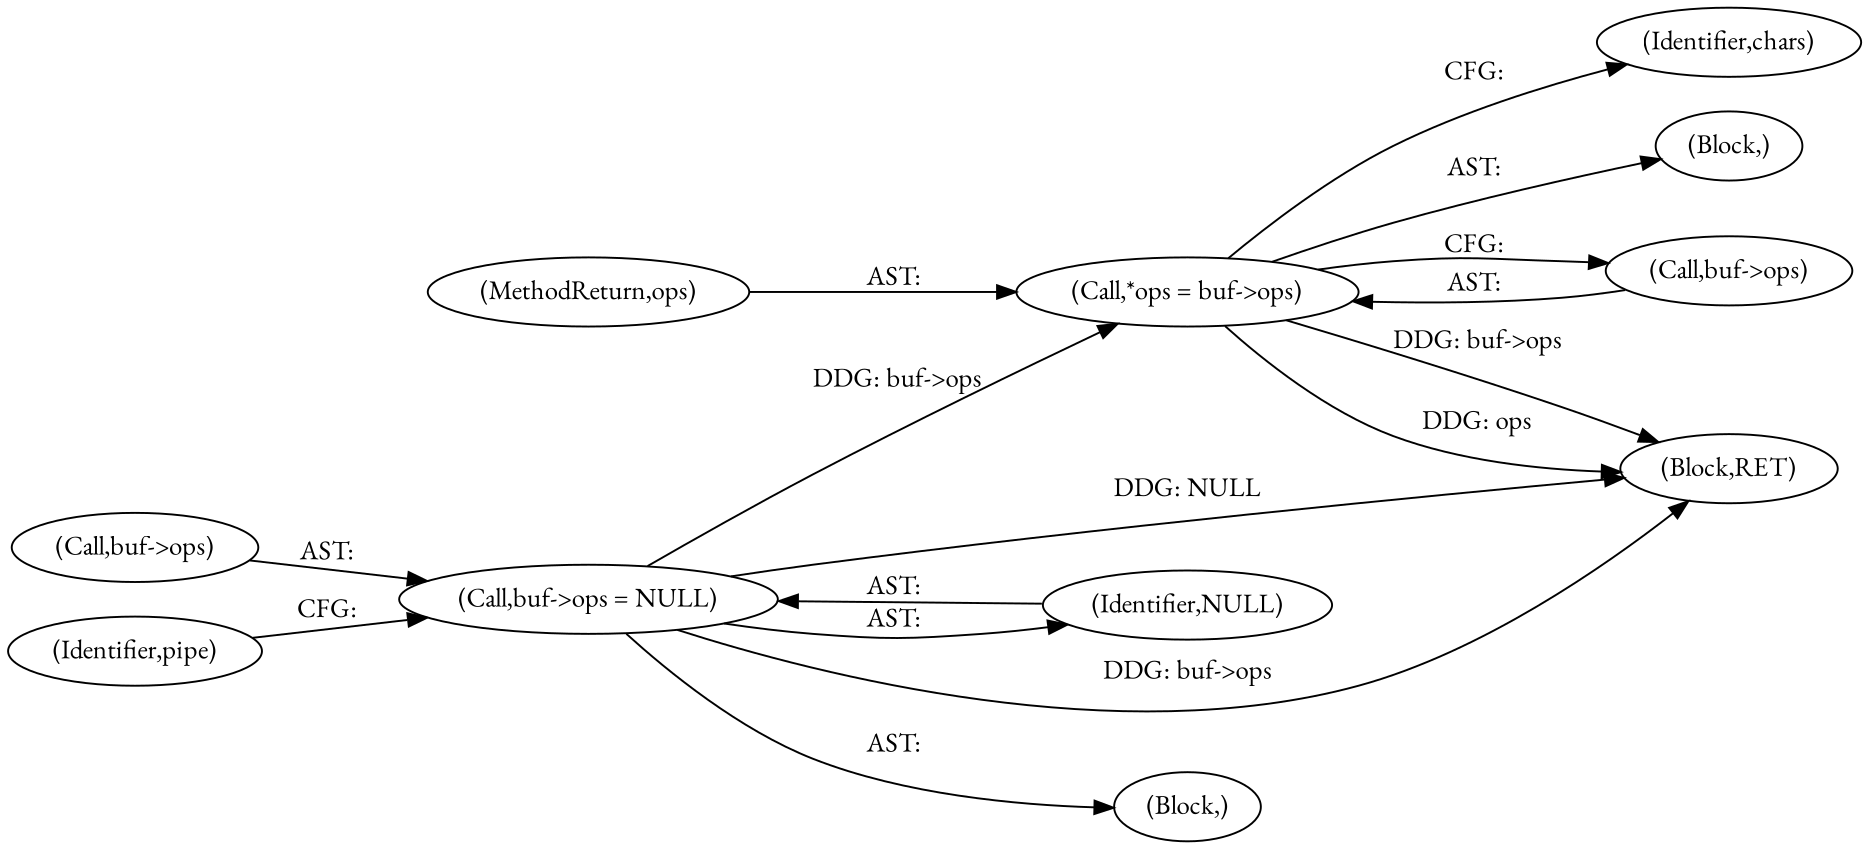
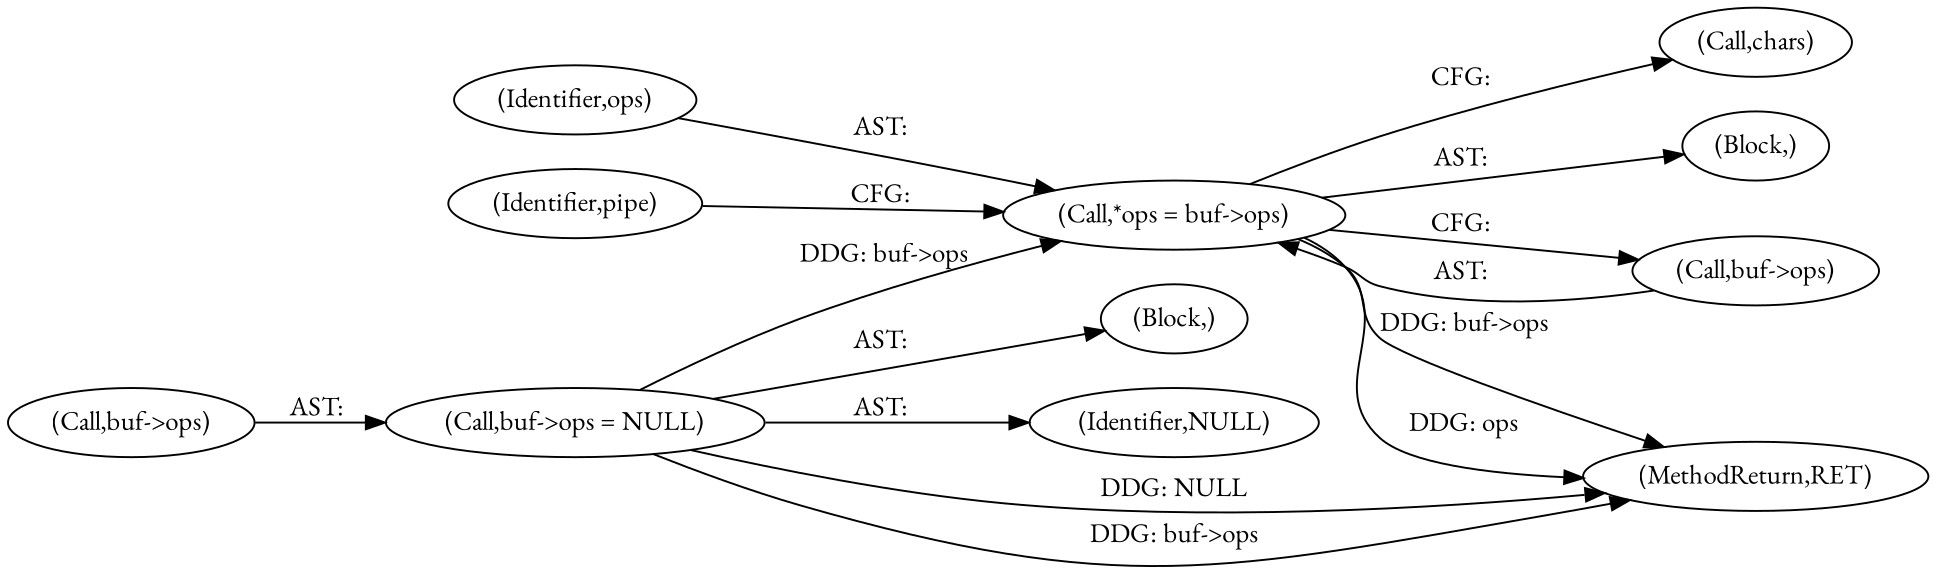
  digraph {
    fontname="EB Garamond"
    rankdir=LR
    node [fontname="EB Garamond"]
    edge [fontname="EB Garamond"]
    n1 [label="(Call,*ops = buf->ops)"]
    n2 [label="(Block,)"]
    n3 [label="(Call,buf->ops)"]
-   n4 [label="(Block,RET)"]
-   n5 [label="(Identifier,chars)"]
+   n4 [label="(MethodReturn,RET)"]
+   n5 [label="(Call,chars)"]
    n6 [label="(Call,buf->ops = NULL)"]
    n7 [label="(Block,)"]
    n8 [label="(Identifier,NULL)"]
-   n9 [label="(MethodReturn,ops)"]
+   n9 [label="(Identifier,ops)"]
    n10 [label="(Call,buf->ops)"]
    n11 [label="(Identifier,pipe)"]
    n1 -> n2 [label="AST: "]
    n1 -> n3 [label="CFG: "]
    n1 -> n4 [label="DDG: ops"]
    n1 -> n4 [label="DDG: buf->ops"]
    n1 -> n5 [label="CFG: "]
    n3 -> n1 [label="AST: "]
    n6 -> n1 [label="DDG: buf->ops"]
    n6 -> n4 [label="DDG: NULL"]
    n6 -> n4 [label="DDG: buf->ops"]
    n6 -> n7 [label="AST: "]
    n6 -> n8 [label="AST: "]
-   n8 -> n6 [label="AST: "]
    n9 -> n1 [label="AST: "]
    n10 -> n6 [label="AST: "]
-   n11 -> n6 [label="CFG: "]
+   n11 -> n1 [label="CFG: "]
  }
